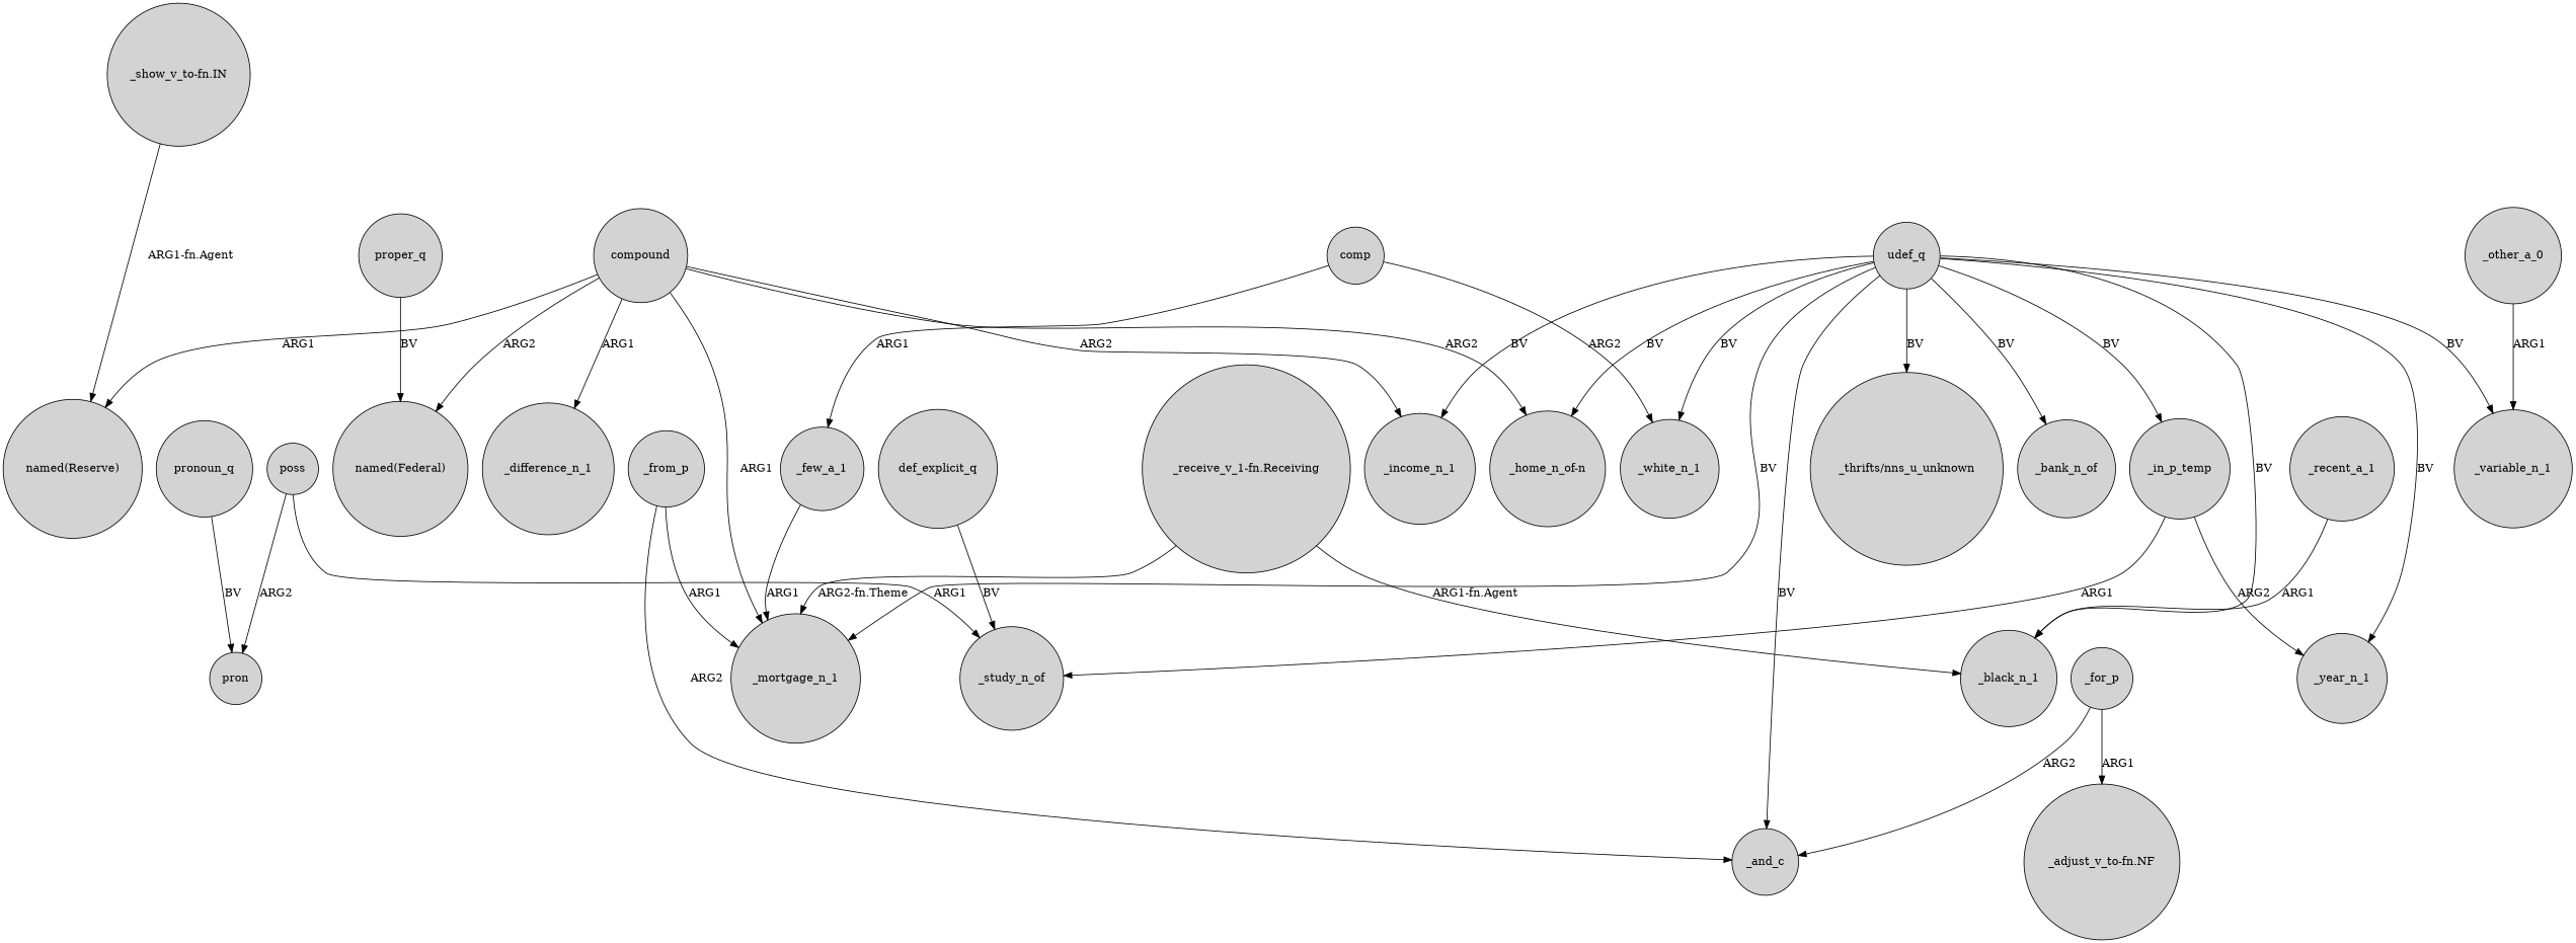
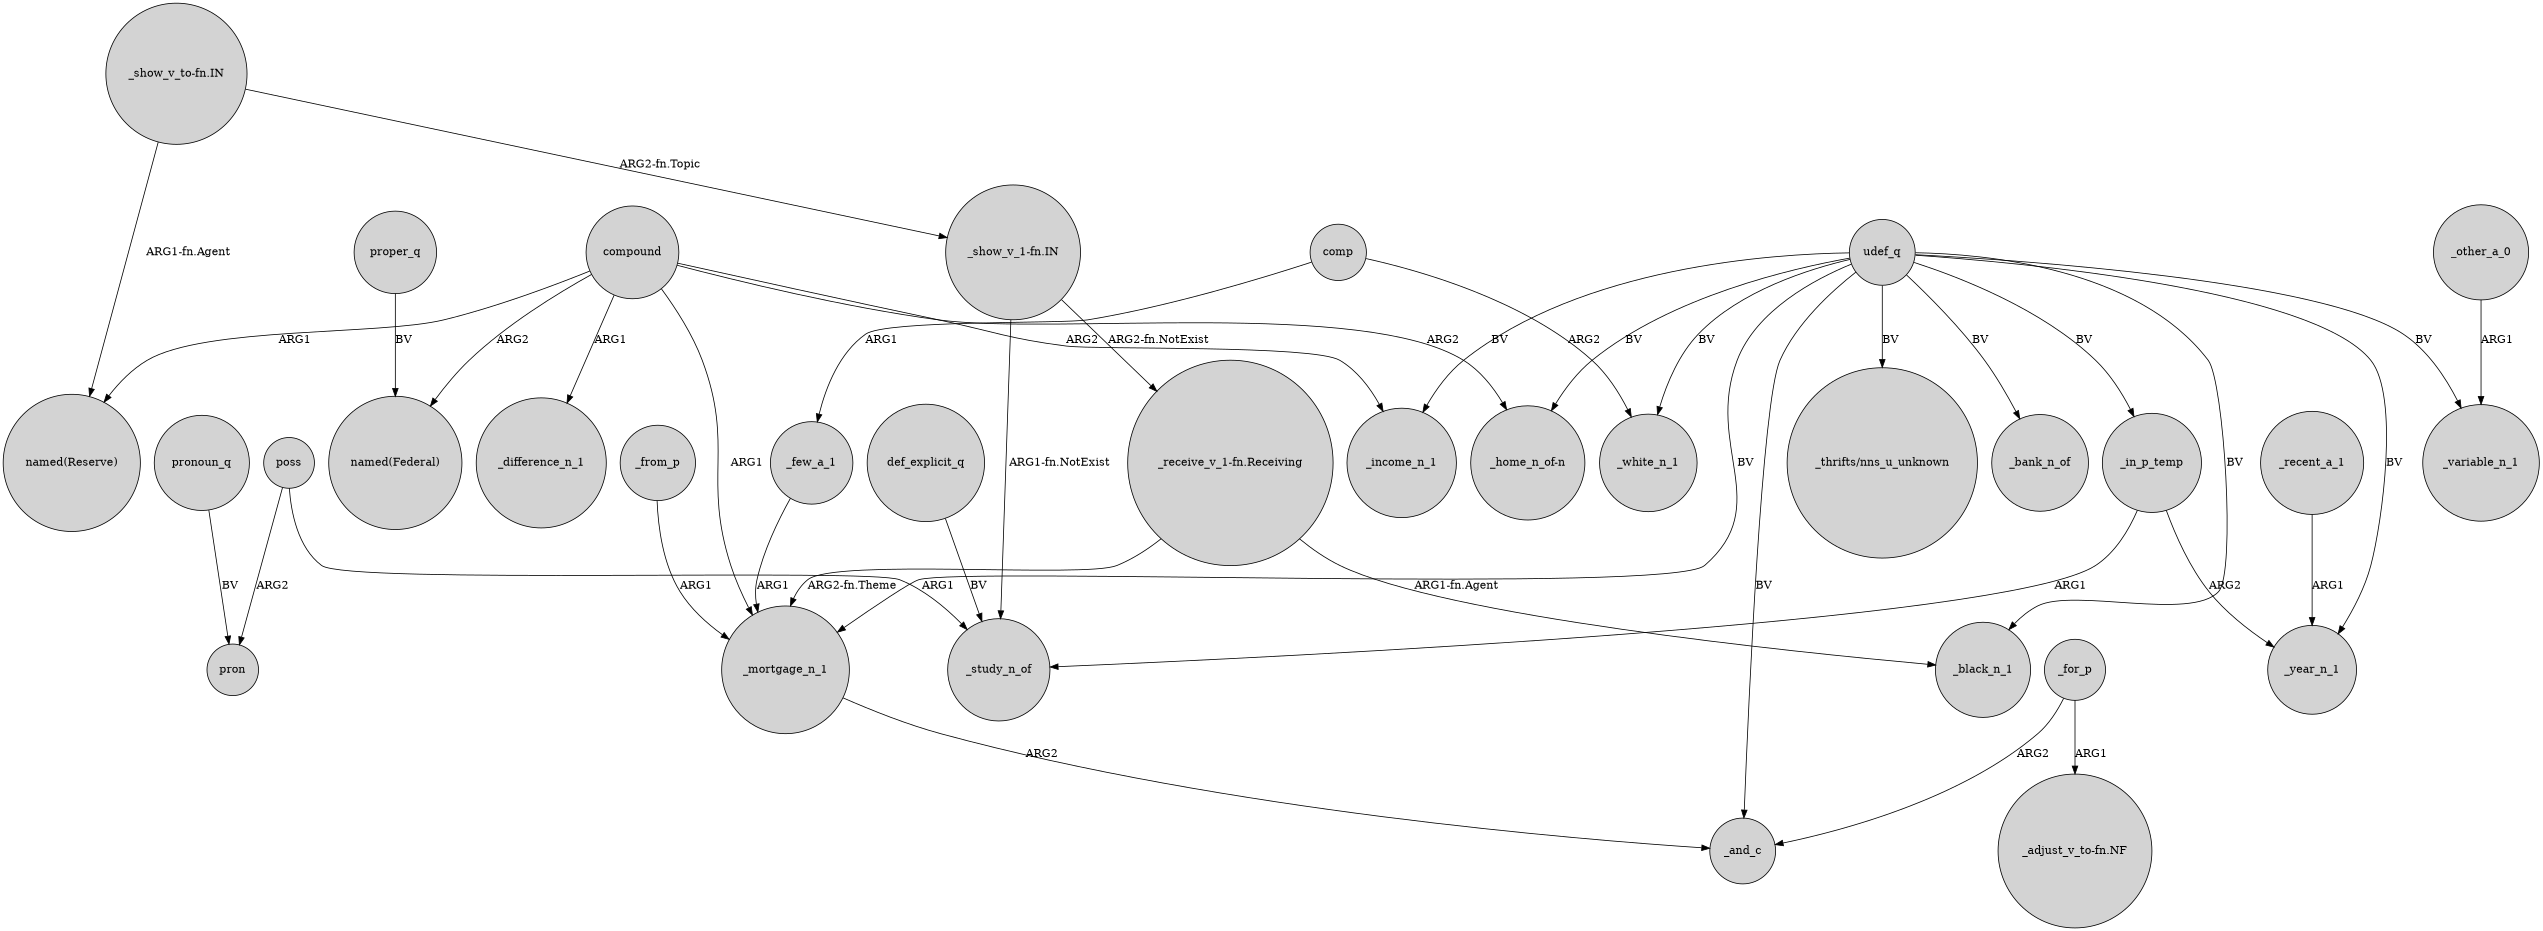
  digraph {
    node [shape=circle style=filled]
    compound
    "named(Reserve)"
    _mortgage_n_1
    "_home_n_of-n"
    _income_n_1
    _difference_n_1
    "named(Federal)"
    poss
    pron
    _study_n_of
    udef_q
    _variable_n_1
    "_thrifts/nns_u_unknown"
    _white_n_1
    _and_c
    _black_n_1
    _year_n_1
    _bank_n_of
    _in_p_temp
+   "_show_v_1-fn.IN"
    "_receive_v_1-fn.Receiving"
    n22 [label="_show_v_to-fn.IN"]
    comp
    _few_a_1
    n25 [label=_other_a_0]
    _for_p
    "_adjust_v_to-fn.NF"
    pronoun_q
    def_explicit_q
    _from_p
    _recent_a_1
    proper_q
    compound -> "named(Reserve)" [label=ARG1]
    compound -> _mortgage_n_1 [label=ARG1]
    compound -> "_home_n_of-n" [label=ARG2]
    compound -> _income_n_1 [label=ARG2]
    compound -> _difference_n_1 [label=ARG1]
    compound -> "named(Federal)" [label=ARG2]
    poss -> pron [label=ARG2]
    poss -> _study_n_of [label=ARG1]
    udef_q -> _mortgage_n_1 [label=BV]
    udef_q -> "_home_n_of-n" [label=BV]
    udef_q -> _income_n_1 [label=BV]
    udef_q -> _variable_n_1 [label=BV]
    udef_q -> "_thrifts/nns_u_unknown" [label=BV]
    udef_q -> _white_n_1 [label=BV]
    udef_q -> _and_c [label=BV]
    udef_q -> _black_n_1 [label=BV]
    udef_q -> _year_n_1 [label=BV]
    udef_q -> _bank_n_of [label=BV]
    udef_q -> _in_p_temp [label=BV]
    _in_p_temp -> _study_n_of [label=ARG1]
    _in_p_temp -> _year_n_1 [label=ARG2]
+   "_show_v_1-fn.IN" -> _study_n_of [label="ARG1-fn.NotExist"]
+   "_show_v_1-fn.IN" -> "_receive_v_1-fn.Receiving" [label="ARG2-fn.NotExist"]
    "_receive_v_1-fn.Receiving" -> _mortgage_n_1 [label="ARG2-fn.Theme"]
    "_receive_v_1-fn.Receiving" -> _black_n_1 [label="ARG1-fn.Agent"]
    n22 -> "named(Reserve)" [label="ARG1-fn.Agent"]
+   n22 -> "_show_v_1-fn.IN" [label="ARG2-fn.Topic"]
    comp -> _white_n_1 [label=ARG2]
    comp -> _few_a_1 [label=ARG1]
    _few_a_1 -> _mortgage_n_1 [label=ARG1]
    n25 -> _variable_n_1 [label=ARG1]
    _for_p -> _and_c [label=ARG2]
    _for_p -> "_adjust_v_to-fn.NF" [label=ARG1]
    pronoun_q -> pron [label=BV]
    def_explicit_q -> _study_n_of [label=BV]
    _from_p -> _mortgage_n_1 [label=ARG1]
-   _from_p -> _and_c [label=ARG2]
-   _recent_a_1 -> _black_n_1 [label=ARG1]
+   _mortgage_n_1 -> _and_c [label=ARG2]
+   _recent_a_1 -> _year_n_1 [label=ARG1]
    proper_q -> "named(Federal)" [label=BV]
  }
